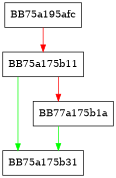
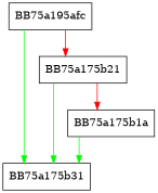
  digraph {
    splines=ortho
    node [shape=box]
    edge [color=green]
    n1 [label=BB75a195afc]
    BB75a175b31
-   BB75a175b11
-   BB75a175b1a [label=BB77a175b1a]
+   BB75a175b11 [label=BB75a175b21]
+   BB75a175b1a
+   n1 -> BB75a175b31
    n1 -> BB75a175b11 [color=red]
    BB75a175b11 -> BB75a175b31
    BB75a175b11 -> BB75a175b1a [color=red]
    BB75a175b1a -> BB75a175b31
  }
